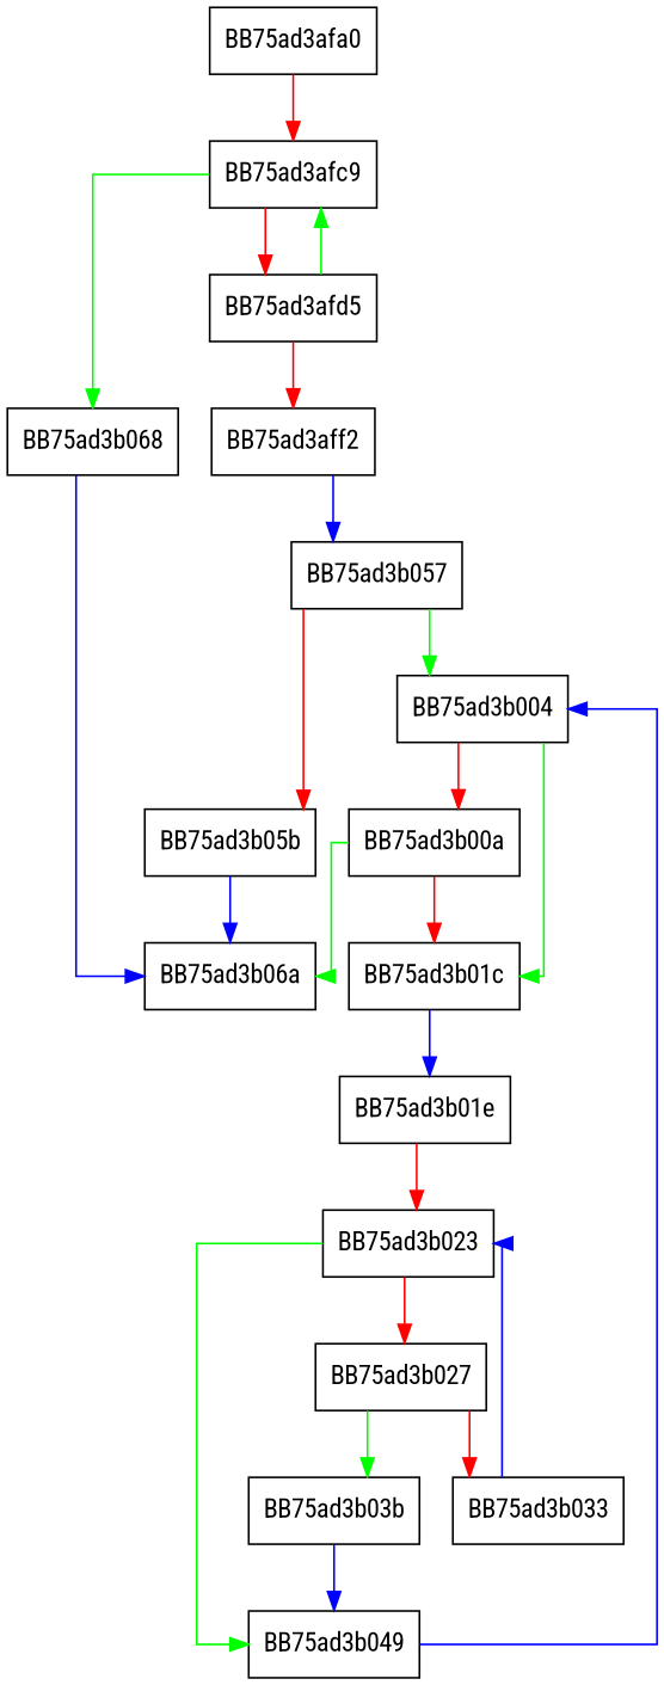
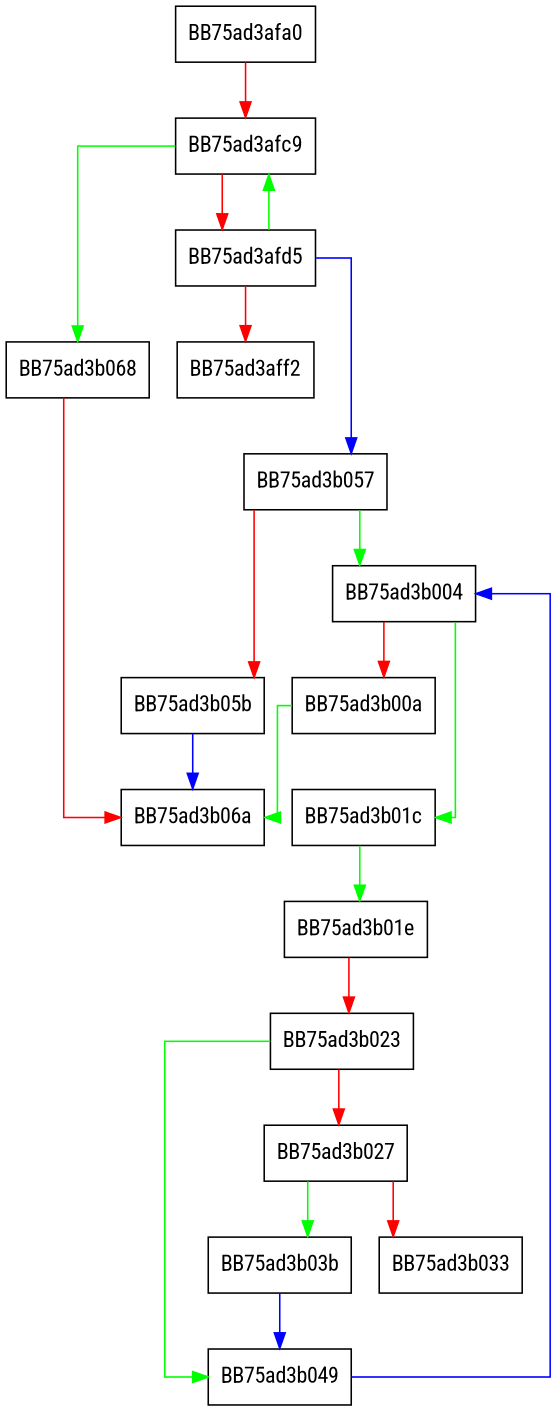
  digraph {
    fontname="Roboto Condensed"
    splines=ortho
    node [fontname="Roboto Condensed" shape=box]
    edge [color=red fontname="Roboto Condensed"]
    BB75ad3afa0
    BB75ad3afc9
    BB75ad3b068
    BB75ad3afd5
    BB75ad3b06a
    BB75ad3aff2
    BB75ad3b057
    BB75ad3b004
    BB75ad3b05b
    BB75ad3b01c
    BB75ad3b00a
    BB75ad3b01e
    BB75ad3b023
    BB75ad3b049
    BB75ad3b027
    BB75ad3b03b
    BB75ad3b033
    BB75ad3afa0 -> BB75ad3afc9
    BB75ad3afc9 -> BB75ad3b068 [color=green]
    BB75ad3afc9 -> BB75ad3afd5
-   BB75ad3b068 -> BB75ad3b06a [color=blue]
+   BB75ad3b068 -> BB75ad3b06a
    BB75ad3afd5 -> BB75ad3afc9 [color=green]
    BB75ad3afd5 -> BB75ad3aff2
-   BB75ad3aff2 -> BB75ad3b057 [color=blue]
+   BB75ad3afd5 -> BB75ad3b057 [color=blue]
    BB75ad3b057 -> BB75ad3b004 [color=green]
    BB75ad3b057 -> BB75ad3b05b
    BB75ad3b004 -> BB75ad3b01c [color=green]
    BB75ad3b004 -> BB75ad3b00a
    BB75ad3b05b -> BB75ad3b06a [color=blue]
-   BB75ad3b01c -> BB75ad3b01e [color=blue]
+   BB75ad3b01c -> BB75ad3b01e [color=green]
    BB75ad3b00a -> BB75ad3b06a [color=green]
-   BB75ad3b00a -> BB75ad3b01c
    BB75ad3b01e -> BB75ad3b023
    BB75ad3b023 -> BB75ad3b049 [color=green]
    BB75ad3b023 -> BB75ad3b027
    BB75ad3b049 -> BB75ad3b004 [color=blue]
    BB75ad3b027 -> BB75ad3b03b [color=green]
    BB75ad3b027 -> BB75ad3b033
    BB75ad3b03b -> BB75ad3b049 [color=blue]
-   BB75ad3b033 -> BB75ad3b023 [color=blue]
  }
